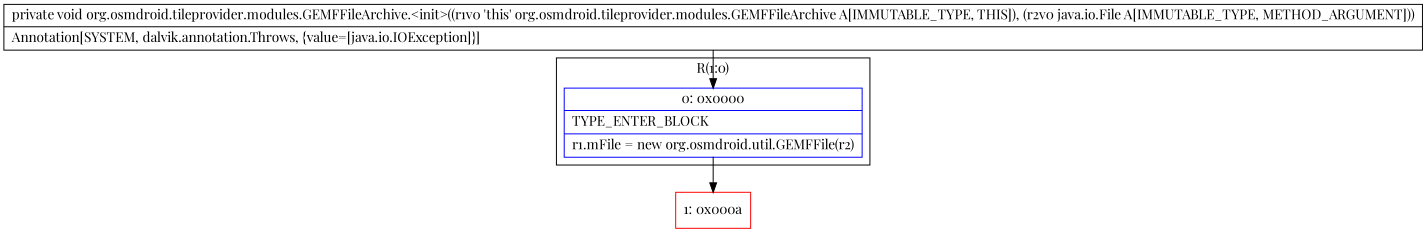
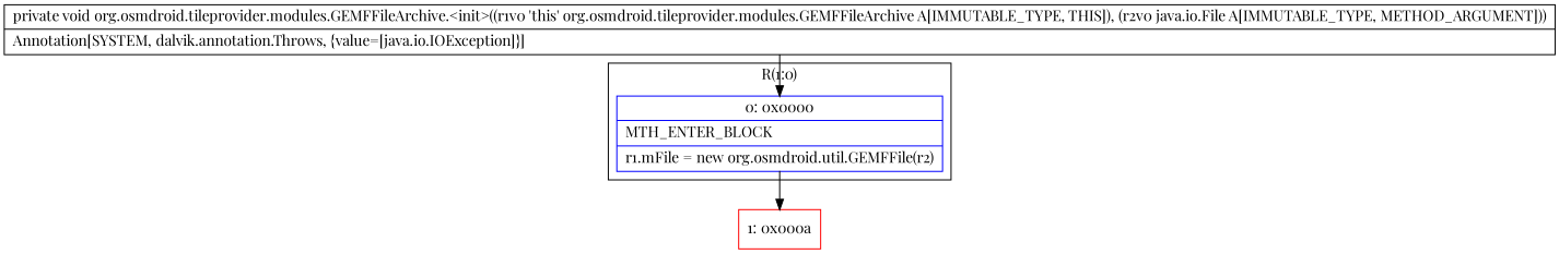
  digraph {
    fontname="Playfair Display"
    node [shape=record fontname="Playfair Display"]
    edge [fontname="Playfair Display"]
-   n1 [color=blue label="{0\:\ 0x0000|TYPE_ENTER_BLOCK\l|r1.mFile = new org.osmdroid.util.GEMFFile(r2)\l}"]
+   n1 [color=blue label="{0\:\ 0x0000|MTH_ENTER_BLOCK\l|r1.mFile = new org.osmdroid.util.GEMFFile(r2)\l}"]
    n2 [color=red label="{1\:\ 0x000a}"]
    n3 [label="{private void org.osmdroid.tileprovider.modules.GEMFFileArchive.\<init\>((r1v0 'this' org.osmdroid.tileprovider.modules.GEMFFileArchive A[IMMUTABLE_TYPE, THIS]), (r2v0 java.io.File A[IMMUTABLE_TYPE, METHOD_ARGUMENT]))  | Annotation[SYSTEM, dalvik.annotation.Throws, \{value=[java.io.IOException]\}]\l}"]
    subgraph cluster_1 {
      label="R(1:0)"
      n1
    }
    n1 -> n2
    n3 -> n1
  }
